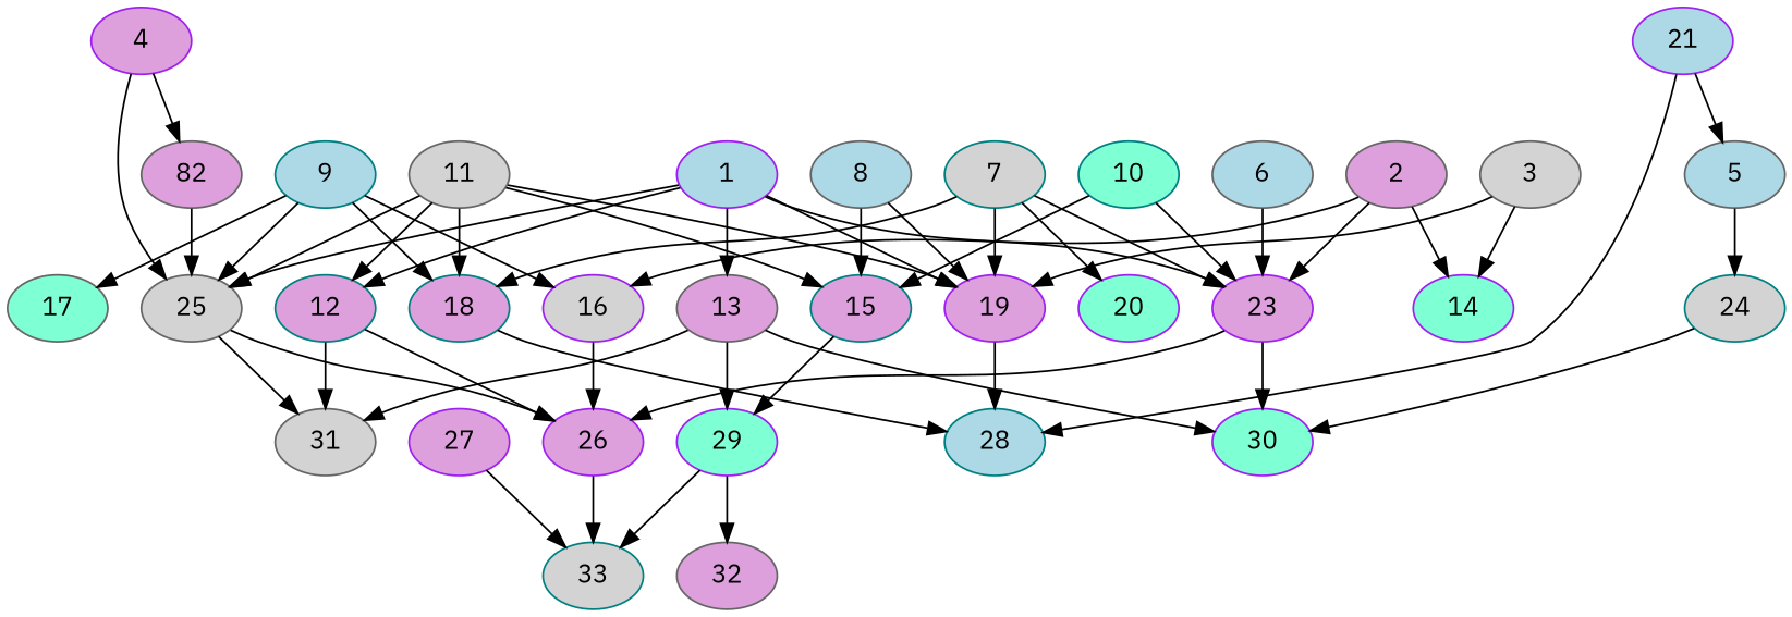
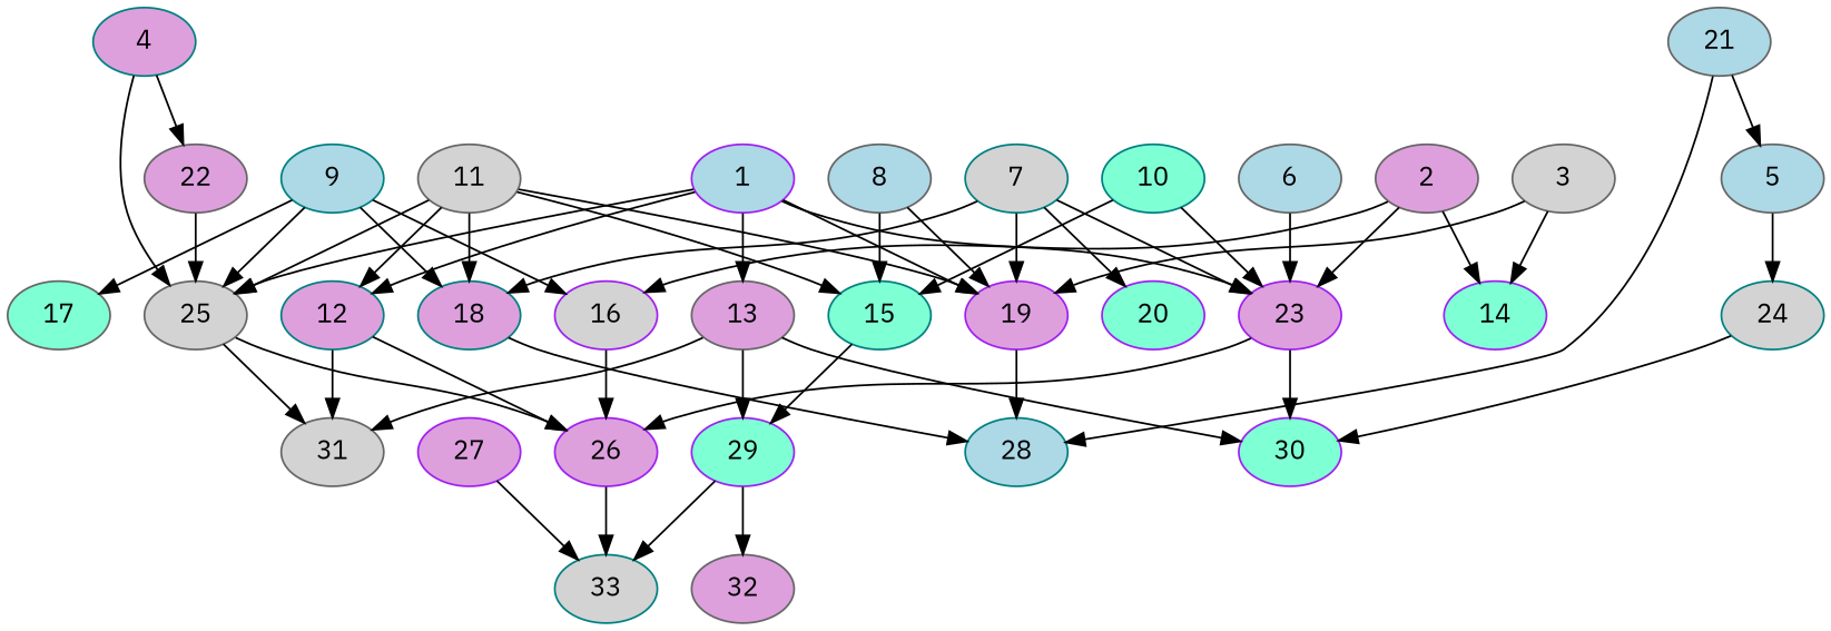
  digraph {
    fontname="IBM Plex Sans"
    node [alpha=0.10 color=purple fillcolor=plum fontname="IBM Plex Sans" style=filled]
    edge [fontname="IBM Plex Sans"]
    1 [alpha=0.14 expect_size=176673829365657632768 fillcolor=lightblue]
    12 [color=teal expect_size=150689810383062]
    13 [color=gray40 expect_size=129755228519392083968]
    19 [alpha=0.02 expect_size=3888416293544845]
    23 [alpha=0.14 expect_size=182350657589017664]
    25 [alpha=0.16 color=gray40 expect_size=7051952781074809 fillcolor=lightgrey]
    26 [alpha=0.11 expect_size=59262371911566360576]
    31 [alpha=0.05 color=gray40 expect_size=4492064640912704 fillcolor=lightgrey]
    29 [alpha=0.14 expect_size=6680494199790284 fillcolor=aquamarine]
    30 [expect_size=16295760330910906 fillcolor=aquamarine]
    28 [alpha=0.18 color=teal expect_size=244958687540900 fillcolor=lightblue]
    33 [alpha=0.15 color=teal expect_size=37079188831991464 fillcolor=lightgrey]
    32 [alpha=0.13 color=gray40 expect_size=190210000612451418112]
    2 [alpha=0.17 color=gray40 expect_size=206260094968137376]
    14 [alpha=0.16 expect_size=82427507151663856 fillcolor=aquamarine]
    16 [alpha=0.16 expect_size=28377360388972664 fillcolor=lightgrey]
    3 [alpha=0.15 color=gray40 expect_size=2333621070977826816 fillcolor=lightgrey]
-   4 [expect_size=162424978357054848]
-   22 [alpha=0.19 color=gray40 expect_size=4965891350613125 label=82]
+   4 [color=teal expect_size=162424978357054848]
+   22 [alpha=0.19 color=gray40 expect_size=4965891350613125]
    5 [alpha=0.17 color=gray40 expect_size=20749392527587540992 fillcolor=lightblue]
    24 [alpha=0.05 color=teal expect_size=134829207663219136 fillcolor=lightgrey]
-   21 [alpha=0.02 expect_size=135075704785143332864 fillcolor=lightblue]
+   21 [alpha=0.02 color=gray40 expect_size=135075704785143332864 fillcolor=lightblue]
    27 [expect_size=706677099783995]
    6 [alpha=0.16 color=gray40 expect_size=10440331475475918 fillcolor=lightblue]
    7 [alpha=0.20 color=teal expect_size=3277200478674149 fillcolor=lightgrey]
    18 [alpha=0.01 color=teal expect_size=128241791314873968]
    20 [alpha=0.01 expect_size=1070924970762123 fillcolor=aquamarine]
    8 [alpha=0.08 color=gray40 expect_size=3580658521061780 fillcolor=lightblue]
-   15 [alpha=0.20 color=teal expect_size=2513980593016996]
+   15 [alpha=0.20 color=teal expect_size=2513980593016996 fillcolor=aquamarine]
    9 [alpha=0.04 color=teal expect_size=6179713696667010 fillcolor=lightblue]
    17 [alpha=0.02 color=gray40 expect_size=4020414391344019 fillcolor=aquamarine]
    10 [alpha=0.13 color=teal expect_size=2626043183114425 fillcolor=aquamarine]
    11 [alpha=0.18 color=gray40 expect_size=718479957684125696 fillcolor=lightgrey]
    1 -> 12
    1 -> 13
    1 -> 19
    1 -> 23
    1 -> 25
    12 -> 26
    12 -> 31
    13 -> 31
    13 -> 29
    13 -> 30
    19 -> 28
    23 -> 26
    23 -> 30
    25 -> 26
    25 -> 31
    26 -> 33
    29 -> 33
    29 -> 32
    2 -> 23
    2 -> 14
    2 -> 16
    16 -> 26
    3 -> 19
    3 -> 14
    4 -> 25
    4 -> 22
    22 -> 25
    5 -> 24
    24 -> 30
    21 -> 28
    21 -> 5
    27 -> 33
    6 -> 23
    7 -> 19
    7 -> 23
    7 -> 18
    7 -> 20
    18 -> 28
    8 -> 19
    8 -> 15
    15 -> 29
    9 -> 25
    9 -> 16
    9 -> 18
    9 -> 17
    10 -> 23
    10 -> 15
    11 -> 12
    11 -> 19
    11 -> 25
    11 -> 18
    11 -> 15
  }
